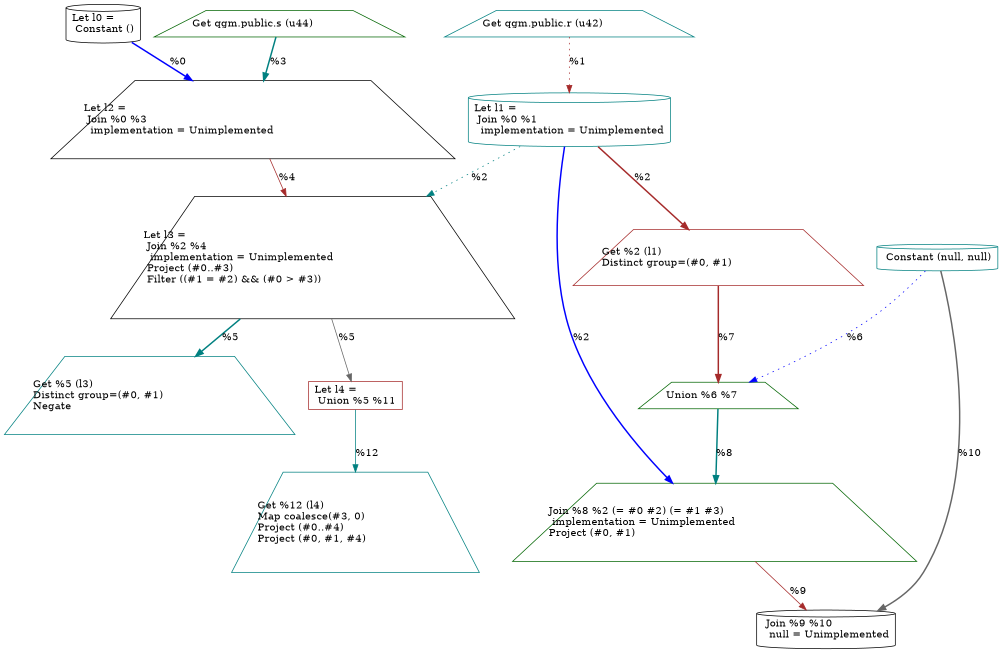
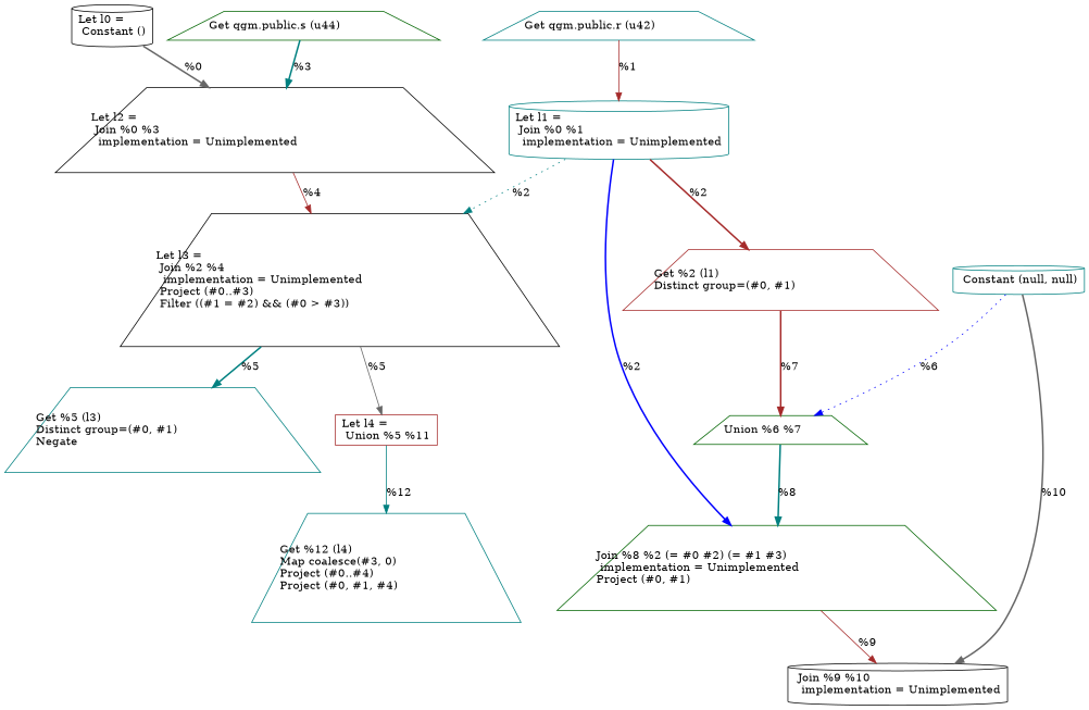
  digraph {
    node [color=teal shape=trapezium]
    edge [color=brown style=bold]
    n1 [color=black label="Let l0 =\l Constant ()\l" shape=cylinder]
    n2 [color=black label="Let l2 =\l Join %0 %3\l  implementation = Unimplemented\l"]
    n3 [label="Let l1 =\l Join %0 %1\l  implementation = Unimplemented\l" shape=cylinder]
    n4 [color=black label="Let l3 =\l Join %2 %4\l  implementation = Unimplemented\l Project (#0..#3)\l Filter ((#1 = #2) && (#0 \> #3))\l"]
    n5 [color=brown label=" Get %2 (l1)\l Distinct group=(#0, #1)\l"]
    n6 [color=darkgreen label=" Join %8 %2 (= #0 #2) (= #1 #3)\l  implementation = Unimplemented\l Project (#0, #1)\l"]
    n7 [label=" Get qgm.public.r (u42)\l"]
    n8 [label=" Get %5 (l3)\l Distinct group=(#0, #1)\l Negate\l"]
    n9 [color=brown label="Let l4 =\l Union %5 %11\l" shape=box]
    n10 [color=darkgreen label=" Union %6 %7\l"]
-   n11 [color=black label=" Join %9 %10\l  null = Unimplemented\l" shape=cylinder]
+   n11 [color=black label=" Join %9 %10\l  implementation = Unimplemented\l" shape=cylinder]
    n12 [color=darkgreen label=" Get qgm.public.s (u44)\l"]
    n13 [label=" Get %12 (l4)\l Map coalesce(#3, 0)\l Project (#0..#4)\l Project (#0, #1, #4)\l"]
    n14 [label=" Constant (null, null)\l" shape=cylinder]
-   n1 -> n2 [color=blue label="%0\l"]
+   n1 -> n2 [color=gray40 label="%0\l"]
    n2 -> n4 [label="%4\l" style=solid]
    n3 -> n4 [color=teal label="%2\l" style=dotted]
    n3 -> n5 [label="%2\l"]
    n3 -> n6 [color=blue label="%2\l"]
    n4 -> n8 [color=teal label="%5\l"]
    n4 -> n9 [color=gray40 label="%5\l" style=solid]
    n5 -> n10 [label="%7\l"]
    n6 -> n11 [label="%9\l" style=solid]
-   n7 -> n3 [label="%1\l" style=dotted]
+   n7 -> n3 [label="%1\l" style=solid]
    n9 -> n13 [color=teal label="%12\l" style=solid]
    n10 -> n6 [color=teal label="%8\l"]
    n12 -> n2 [color=teal label="%3\l"]
    n14 -> n10 [color=blue label="%6\l" style=dotted]
    n14 -> n11 [color=gray40 label="%10\l"]
  }
